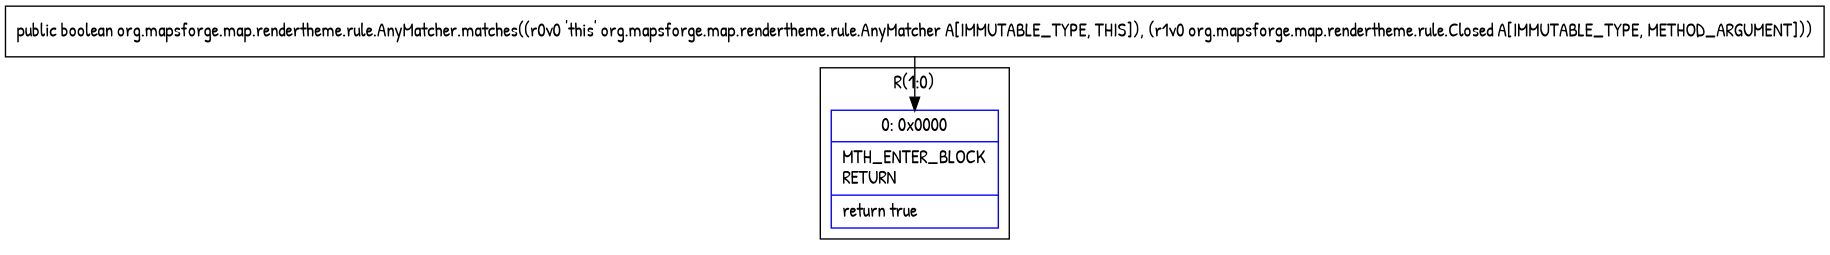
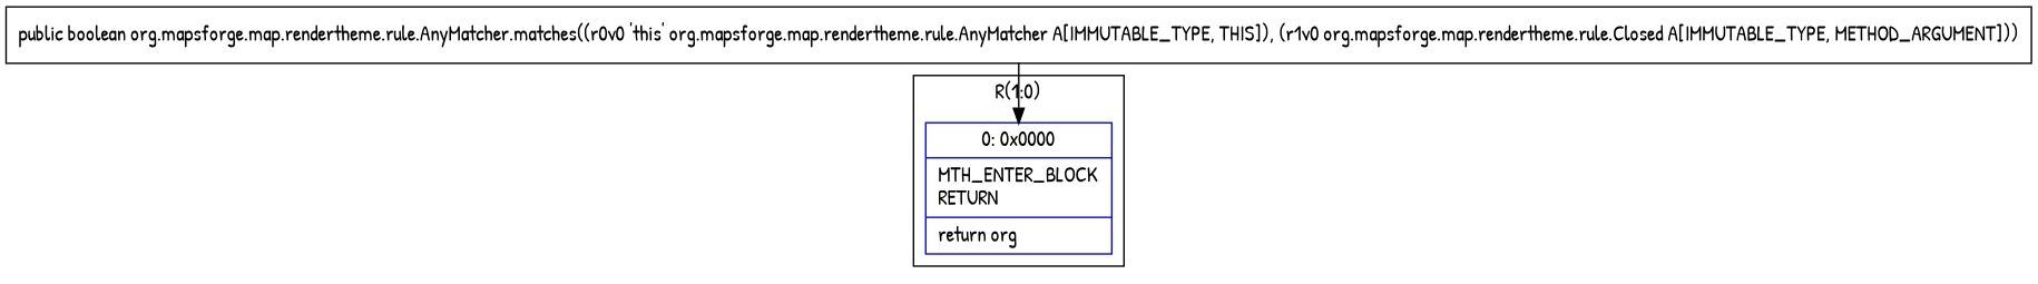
  digraph {
    fontname="Patrick Hand"
    node [shape=record fontname="Patrick Hand"]
-   n1 [color=blue label="{0\:\ 0x0000|MTH_ENTER_BLOCK\lRETURN\l|return true\l}"]
+   n1 [color=blue label="{0\:\ 0x0000|MTH_ENTER_BLOCK\lRETURN\l|return org\l}"]
    n2 [label="{public boolean org.mapsforge.map.rendertheme.rule.AnyMatcher.matches((r0v0 'this' org.mapsforge.map.rendertheme.rule.AnyMatcher A[IMMUTABLE_TYPE, THIS]), (r1v0 org.mapsforge.map.rendertheme.rule.Closed A[IMMUTABLE_TYPE, METHOD_ARGUMENT])) }"]
    subgraph cluster_1 {
      label="R(1:0)"
      n1
    }
    n2 -> n1 [fontname="Patrick Hand"]
  }
